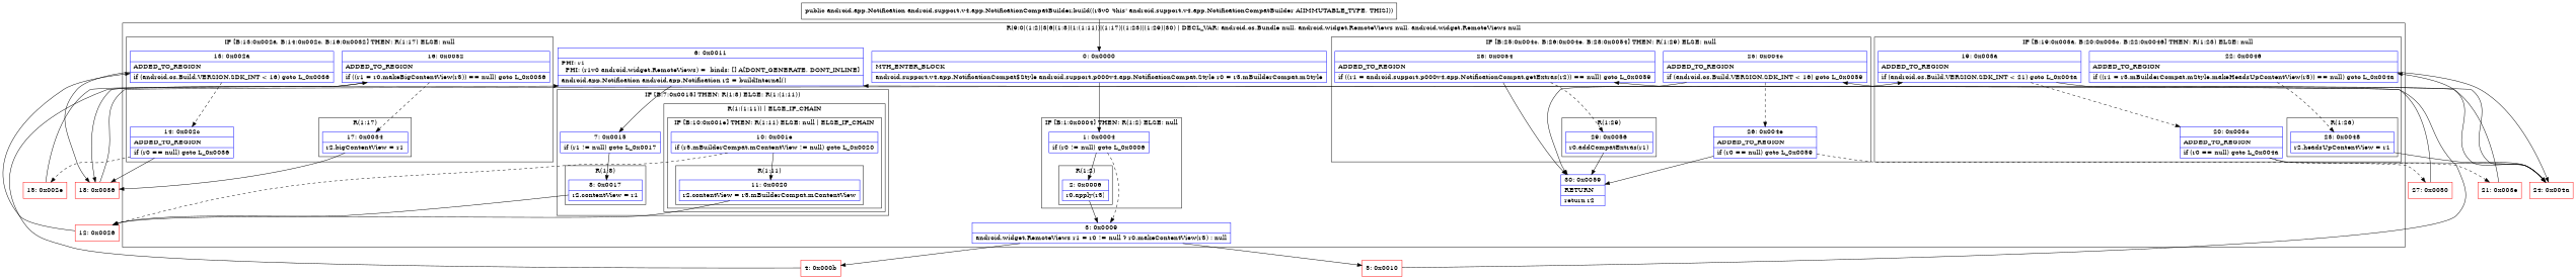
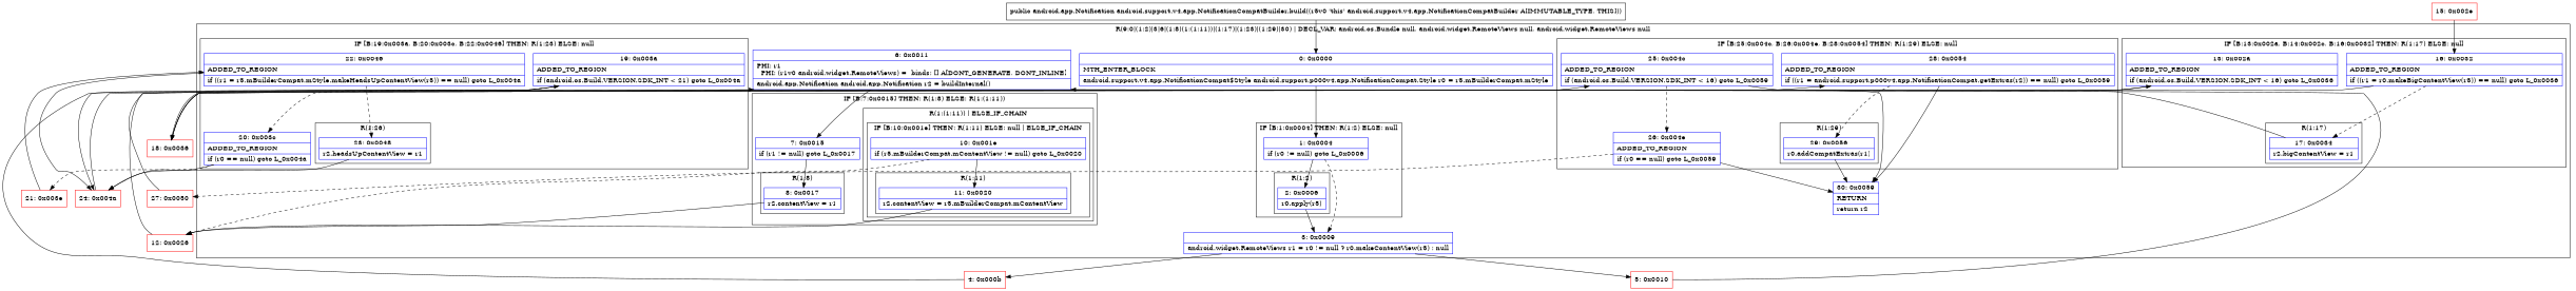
  digraph {
    node [color=blue shape=record]
    n1 [label="{2\:\ 0x0006|r0.apply(r5)\l}"]
    n2 [label="{1\:\ 0x0004|if (r0 != null) goto L_0x0006\l}"]
    n3 [label="{8\:\ 0x0017|r2.contentView = r1\l}"]
    n4 [label="{11\:\ 0x0020|r2.contentView = r5.mBuilderCompat.mContentView\l}"]
    n5 [label="{10\:\ 0x001e|if (r5.mBuilderCompat.mContentView != null) goto L_0x0020\l}"]
    n6 [label="{7\:\ 0x0015|if (r1 != null) goto L_0x0017\l}"]
    n7 [label="{17\:\ 0x0034|r2.bigContentView = r1\l}"]
    n8 [label="{13\:\ 0x002a|ADDED_TO_REGION\l|if (android.os.Build.VERSION.SDK_INT \< 16) goto L_0x0036\l}"]
-   n9 [label="{14\:\ 0x002c|ADDED_TO_REGION\l|if (r0 == null) goto L_0x0036\l}"]
    n10 [label="{16\:\ 0x0032|ADDED_TO_REGION\l|if ((r1 = r0.makeBigContentView(r5)) == null) goto L_0x0036\l}"]
    n11 [label="{23\:\ 0x0048|r2.headsUpContentView = r1\l}"]
    n12 [label="{19\:\ 0x003a|ADDED_TO_REGION\l|if (android.os.Build.VERSION.SDK_INT \< 21) goto L_0x004a\l}"]
    n13 [label="{20\:\ 0x003c|ADDED_TO_REGION\l|if (r0 == null) goto L_0x004a\l}"]
    n14 [label="{22\:\ 0x0046|ADDED_TO_REGION\l|if ((r1 = r5.mBuilderCompat.mStyle.makeHeadsUpContentView(r5)) == null) goto L_0x004a\l}"]
    n15 [label="{29\:\ 0x0056|r0.addCompatExtras(r1)\l}"]
    n16 [label="{25\:\ 0x004c|ADDED_TO_REGION\l|if (android.os.Build.VERSION.SDK_INT \< 16) goto L_0x0059\l}"]
    n17 [label="{26\:\ 0x004e|ADDED_TO_REGION\l|if (r0 == null) goto L_0x0059\l}"]
    n18 [label="{28\:\ 0x0054|ADDED_TO_REGION\l|if ((r1 = android.support.p000v4.app.NotificationCompat.getExtras(r2)) == null) goto L_0x0059\l}"]
    n19 [label="{0\:\ 0x0000|MTH_ENTER_BLOCK\l|android.support.v4.app.NotificationCompat$Style android.support.p000v4.app.NotificationCompat.Style r0 = r5.mBuilderCompat.mStyle\l}"]
    n20 [label="{3\:\ 0x0009|android.widget.RemoteViews r1 = r0 != null ? r0.makeContentView(r5) : null\l}"]
    n21 [label="{6\:\ 0x0011|PHI: r1 \l  PHI: (r1v0 android.widget.RemoteViews) =  binds: [] A[DONT_GENERATE, DONT_INLINE]\l|android.app.Notification android.app.Notification r2 = buildInternal()\l}"]
    n22 [label="{30\:\ 0x0059|RETURN\l|return r2\l}"]
    n23 [color=red label="{12\:\ 0x0026}"]
    n24 [color=red label="{18\:\ 0x0036}"]
    n25 [color=red label="{15\:\ 0x002e}"]
    n26 [color=red label="{24\:\ 0x004a}"]
    n27 [color=red label="{21\:\ 0x003e}"]
    n28 [color=red label="{27\:\ 0x0050}"]
    n29 [color=red label="{4\:\ 0x000b}"]
    n30 [color=red label="{5\:\ 0x0010}"]
    n31 [label="{public android.app.Notification android.support.v4.app.NotificationCompatBuilder.build((r5v0 'this' android.support.v4.app.NotificationCompatBuilder A[IMMUTABLE_TYPE, THIS])) }" color=""]
    subgraph cluster_1 {
      label="R(9:0|(1:2)|3|6|(1:8)(1:(1:11))|(1:17)|(1:23)|(1:29)|30) | DECL_VAR: android.os.Bundle null, android.widget.RemoteViews null, android.widget.RemoteViews null\l"
      n19
      n20
      n21
      n22
      subgraph cluster_2 {
        label="IF [B:1:0x0004] THEN: R(1:2) ELSE: null"
        n2
        subgraph cluster_3 {
          label="R(1:2)"
          n1
        }
      }
      subgraph cluster_4 {
        label="IF [B:7:0x0015] THEN: R(1:8) ELSE: R(1:(1:11))"
        n6
        subgraph cluster_5 {
          label="R(1:8)"
          n3
        }
        subgraph cluster_6 {
          label="R(1:(1:11)) | ELSE_IF_CHAIN\l"
          subgraph cluster_7 {
            label="IF [B:10:0x001e] THEN: R(1:11) ELSE: null | ELSE_IF_CHAIN\l"
            n5
            subgraph cluster_8 {
              label="R(1:11)"
              n4
            }
          }
        }
      }
      subgraph cluster_9 {
        label="IF [B:13:0x002a, B:14:0x002c, B:16:0x0032] THEN: R(1:17) ELSE: null"
        n8
-       n9
        n10
        subgraph cluster_10 {
          label="R(1:17)"
          n7
        }
      }
      subgraph cluster_11 {
        label="IF [B:19:0x003a, B:20:0x003c, B:22:0x0046] THEN: R(1:23) ELSE: null"
        n12
        n13
        n14
        subgraph cluster_12 {
          label="R(1:26)"
          n11
        }
      }
      subgraph cluster_13 {
        label="IF [B:25:0x004c, B:26:0x004e, B:28:0x0054] THEN: R(1:29) ELSE: null"
        n16
        n17
        n18
        subgraph cluster_14 {
          label="R(1:29)"
          n15
        }
      }
    }
    n1 -> n20
    n2 -> n1
    n2 -> n20 [style=dashed]
    n3 -> n23
    n4 -> n23
    n5 -> n4
    n5 -> n23 [style=dashed]
    n6 -> n3
    n7 -> n24
-   n8 -> n9 [style=dashed]
    n8 -> n24
-   n9 -> n24
-   n9 -> n25 [style=dashed]
    n10 -> n7 [style=dashed]
    n10 -> n24
    n11 -> n26
    n12 -> n13 [style=dashed]
    n12 -> n26
    n13 -> n26
    n13 -> n27 [style=dashed]
    n14 -> n11 [style=dashed]
    n14 -> n26
    n15 -> n22
    n16 -> n17 [style=dashed]
    n16 -> n22
    n17 -> n22
    n17 -> n28 [style=dashed]
    n18 -> n15 [style=dashed]
    n18 -> n22
    n19 -> n2
    n20 -> n29
    n20 -> n30
    n21 -> n6
    n23 -> n8
    n24 -> n12
    n25 -> n10
    n26 -> n16
    n27 -> n14
    n28 -> n18
    n29 -> n21
    n30 -> n21
    n31 -> n19
  }
